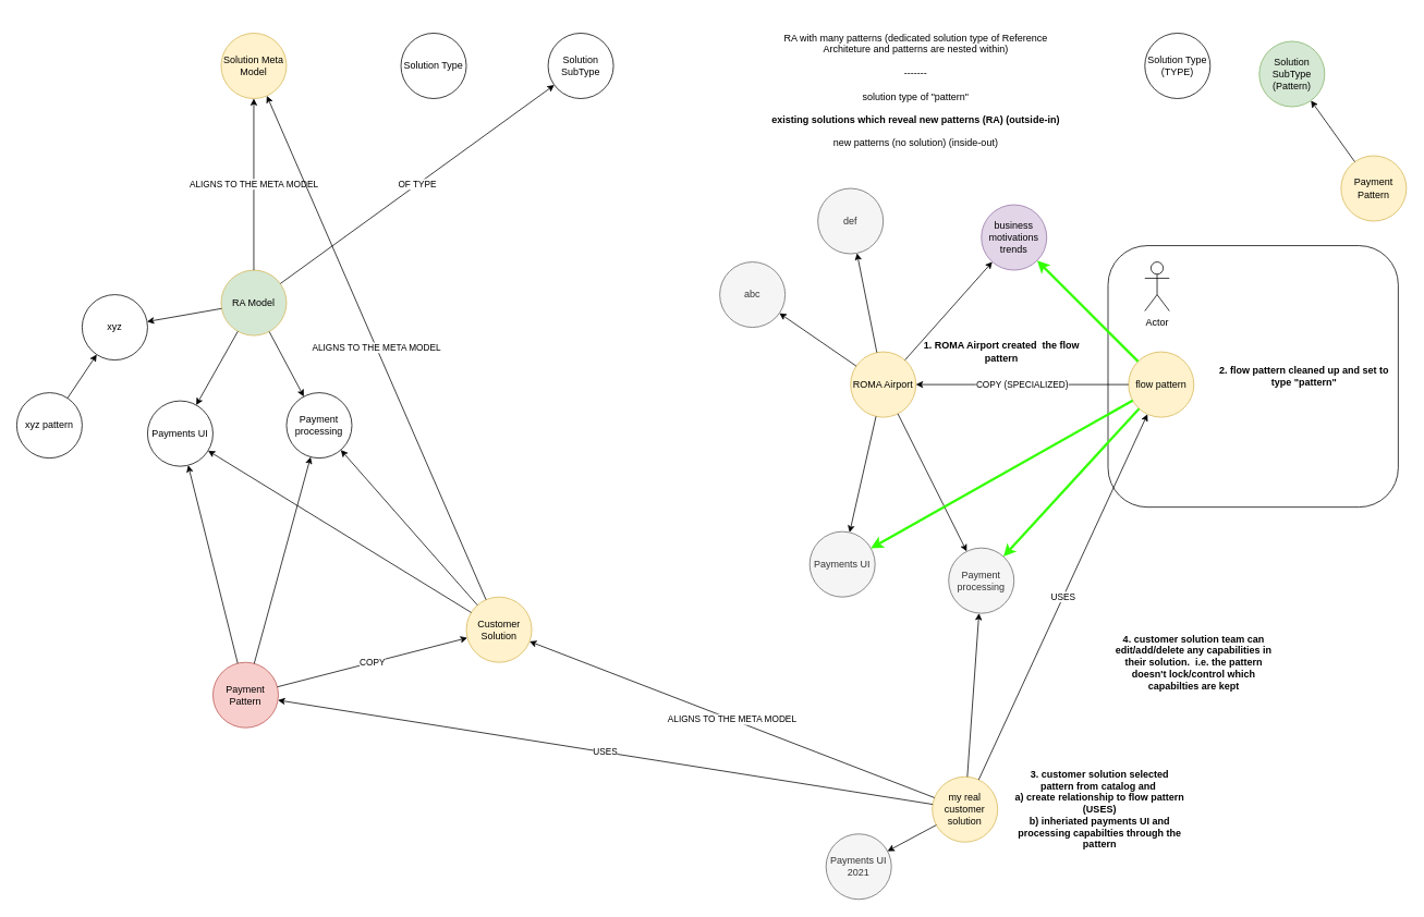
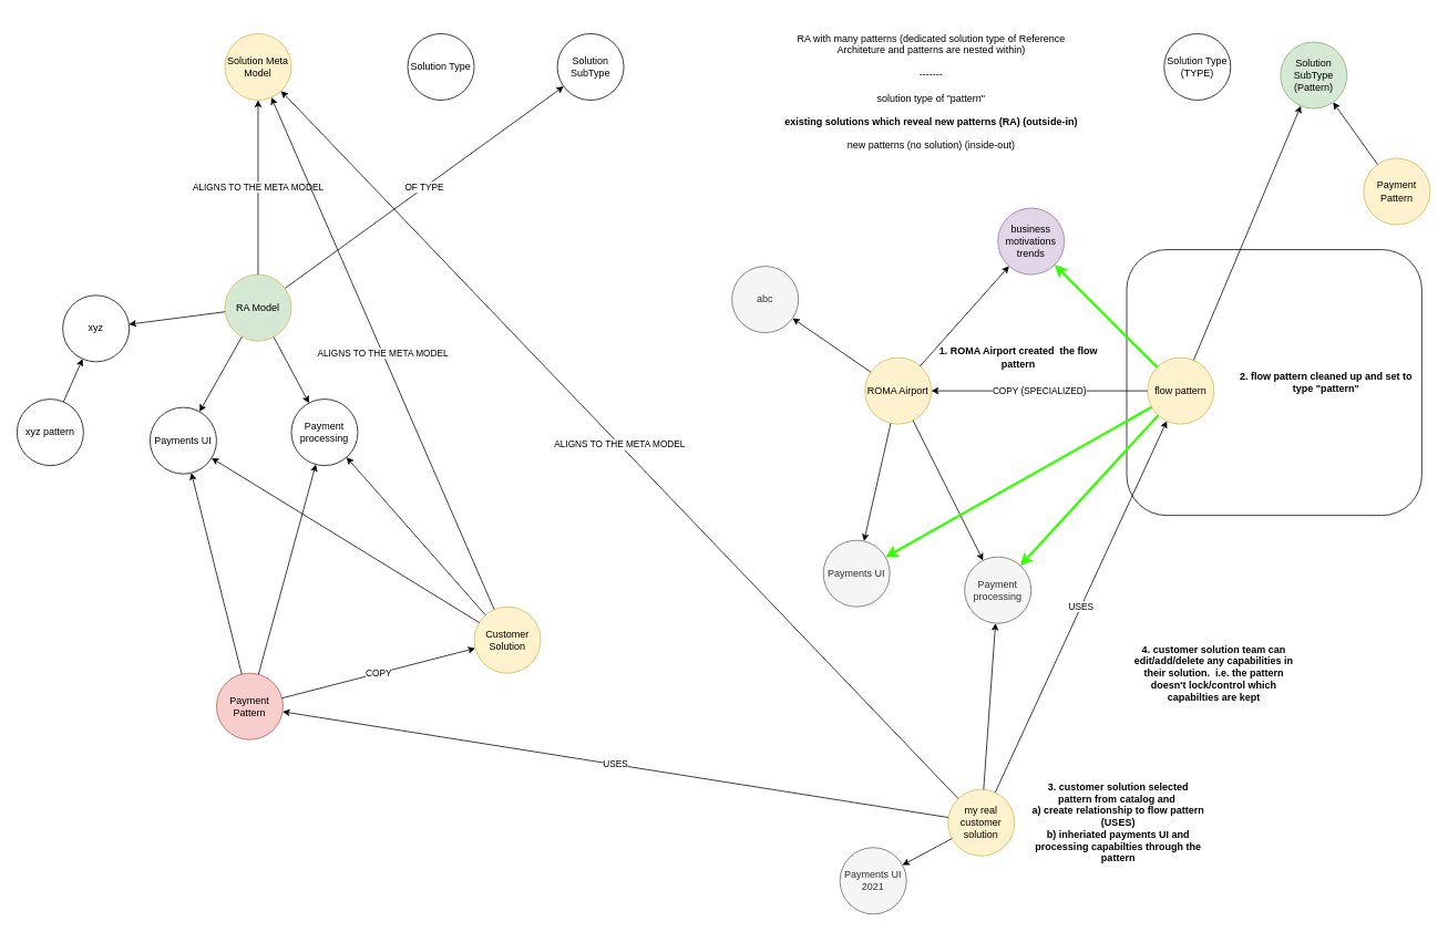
  <mxCell id="0" />
  <mxCell id="1" parent="0" />
  <mxCell id="2" value="" style="rounded=1;whiteSpace=wrap;html=1;" parent="1" vertex="1"><mxGeometry x="1355" y="300" width="355" height="320" as="geometry" /></mxCell>
  <mxCell id="3" value="Solution Meta Model" style="ellipse;whiteSpace=wrap;html=1;aspect=fixed;fillColor=#fff2cc;strokeColor=#d6b656;" parent="1" vertex="1"><mxGeometry x="270" y="40" width="80" height="80" as="geometry" /></mxCell>
  <mxCell id="4" value="Solution Type" style="ellipse;whiteSpace=wrap;html=1;aspect=fixed;" parent="1" vertex="1"><mxGeometry x="490" y="40" width="80" height="80" as="geometry" /></mxCell>
  <mxCell id="5" value="Solution SubType" style="ellipse;whiteSpace=wrap;html=1;aspect=fixed;" parent="1" vertex="1"><mxGeometry x="670" y="40" width="80" height="80" as="geometry" /></mxCell>
  <mxCell id="6" value="RA Model" style="ellipse;whiteSpace=wrap;html=1;aspect=fixed;fillColor=#d5e8d4;strokeColor=#d6b656;" parent="1" vertex="1"><mxGeometry x="270" y="330" width="80" height="80" as="geometry" /></mxCell>
  <mxCell id="7" value="ALIGNS TO THE META MODEL" style="endArrow=classic;html=1;" parent="1" source="6" target="3" edge="1"><mxGeometry width="50" height="50" relative="1" as="geometry"><mxPoint x="360" y="290" as="sourcePoint" /><mxPoint x="400" y="240" as="targetPoint" /></mxGeometry></mxCell>
  <mxCell id="8" value="OF TYPE" style="endArrow=classic;html=1;" parent="1" source="6" target="5" edge="1"><mxGeometry width="50" height="50" relative="1" as="geometry"><mxPoint x="320" y="340" as="sourcePoint" /><mxPoint x="320" y="130" as="targetPoint" /></mxGeometry></mxCell>
  <mxCell id="9" value="Payment processing" style="ellipse;whiteSpace=wrap;html=1;aspect=fixed;" parent="1" vertex="1"><mxGeometry x="350" y="480" width="80" height="80" as="geometry" /></mxCell>
  <mxCell id="10" value="" style="endArrow=classic;html=1;" parent="1" source="6" target="9" edge="1"><mxGeometry width="50" height="50" relative="1" as="geometry"><mxPoint x="440" y="530" as="sourcePoint" /><mxPoint x="490" y="480" as="targetPoint" /></mxGeometry></mxCell>
  <mxCell id="11" value="Payments UI" style="ellipse;whiteSpace=wrap;html=1;aspect=fixed;" parent="1" vertex="1"><mxGeometry y="490" width="80" height="80" as="geometry" x="180" /></mxCell>
  <mxCell id="12" value="" style="endArrow=classic;html=1;" parent="1" source="6" target="11" edge="1"><mxGeometry width="50" height="50" relative="1" as="geometry"><mxPoint x="320" y="420" as="sourcePoint" /><mxPoint x="320" y="500" as="targetPoint" /></mxGeometry></mxCell>
- <mxCell id="13" value="xyz" style="ellipse;whiteSpace=wrap;html=1;aspect=fixed;" parent="1" vertex="1"><mxGeometry x="100" y="360" width="80" height="80" as="geometry" /></mxCell>
+ <mxCell id="13" value="xyz" style="ellipse;whiteSpace=wrap;html=1;aspect=fixed;" parent="1" vertex="1"><mxGeometry x="75" y="355" width="80" height="80" as="geometry" /></mxCell>
  <mxCell id="14" value="" style="endArrow=classic;html=1;" parent="1" source="6" target="13" edge="1"><mxGeometry width="50" height="50" relative="1" as="geometry"><mxPoint x="337.889" y="415.777" as="sourcePoint" /><mxPoint x="382.111" y="504.223" as="targetPoint" /></mxGeometry></mxCell>
  <mxCell id="15" value="Payment Pattern" style="ellipse;whiteSpace=wrap;html=1;aspect=fixed;fillColor=#f8cecc;strokeColor=#b85450;" parent="1" vertex="1"><mxGeometry x="260" y="810" width="80" height="80" as="geometry" /></mxCell>
  <mxCell id="16" value="" style="endArrow=classic;html=1;" parent="1" source="15" target="9" edge="1"><mxGeometry width="50" height="50" relative="1" as="geometry"><mxPoint x="190" y="1000" as="sourcePoint" /><mxPoint x="240" y="950" as="targetPoint" /></mxGeometry></mxCell>
  <mxCell id="17" value="" style="endArrow=classic;html=1;" parent="1" source="15" target="11" edge="1"><mxGeometry width="50" height="50" relative="1" as="geometry"><mxPoint x="341.103" y="636.02" as="sourcePoint" /><mxPoint x="379.036" y="574.066" as="targetPoint" /></mxGeometry></mxCell>
  <mxCell id="18" value="xyz pattern" style="ellipse;whiteSpace=wrap;html=1;aspect=fixed;" parent="1" vertex="1"><mxGeometry x="20" y="480" width="80" height="80" as="geometry" /></mxCell>
  <mxCell id="19" value="" style="endArrow=classic;html=1;" parent="1" source="18" target="13" edge="1"><mxGeometry width="50" height="50" relative="1" as="geometry"><mxPoint x="341.103" y="636.02" as="sourcePoint" /><mxPoint x="379.036" y="574.066" as="targetPoint" /></mxGeometry></mxCell>
  <mxCell id="20" value="Customer Solution" style="ellipse;whiteSpace=wrap;html=1;aspect=fixed;fillColor=#fff2cc;strokeColor=#d6b656;" parent="1" vertex="1"><mxGeometry x="570" y="730" width="80" height="80" as="geometry" /></mxCell>
  <mxCell id="21" value="" style="endArrow=classic;html=1;" parent="1" source="20" target="9" edge="1"><mxGeometry width="50" height="50" relative="1" as="geometry"><mxPoint x="337.889" y="415.777" as="sourcePoint" /><mxPoint x="382.111" y="504.223" as="targetPoint" /></mxGeometry></mxCell>
  <mxCell id="22" value="" style="endArrow=classic;html=1;" parent="1" source="20" target="11" edge="1"><mxGeometry width="50" height="50" relative="1" as="geometry"><mxPoint x="857.878" y="383.326" as="sourcePoint" /><mxPoint x="802.188" y="466.718" as="targetPoint" /></mxGeometry></mxCell>
  <mxCell id="23" value="COPY" style="endArrow=classic;html=1;" parent="1" source="15" target="20" edge="1"><mxGeometry width="50" height="50" relative="1" as="geometry"><mxPoint x="896.986" y="386.215" as="sourcePoint" /><mxPoint x="480" y="920" as="targetPoint" /></mxGeometry></mxCell>
  <mxCell id="24" value="ALIGNS TO THE META MODEL" style="endArrow=classic;html=1;" parent="1" source="20" target="3" edge="1"><mxGeometry width="50" height="50" relative="1" as="geometry"><mxPoint x="320" y="340" as="sourcePoint" /><mxPoint x="320" y="130" as="targetPoint" /></mxGeometry></mxCell>
  <mxCell id="25" value="ROMA Airport" style="ellipse;whiteSpace=wrap;html=1;aspect=fixed;fillColor=#fff2cc;strokeColor=#d6b656;" parent="1" vertex="1"><mxGeometry x="1040" y="430" width="80" height="80" as="geometry" /></mxCell>
  <mxCell id="26" value="Payments UI" style="ellipse;whiteSpace=wrap;html=1;aspect=fixed;fillColor=#f5f5f5;strokeColor=#666666;fontColor=#333333;" parent="1" vertex="1"><mxGeometry x="990" y="650" width="80" height="80" as="geometry" /></mxCell>
  <mxCell id="27" value="Payment processing" style="ellipse;whiteSpace=wrap;html=1;aspect=fixed;fillColor=#f5f5f5;strokeColor=#666666;fontColor=#333333;" parent="1" vertex="1"><mxGeometry x="1160" y="670" width="80" height="80" as="geometry" /></mxCell>
  <mxCell id="28" value="" style="endArrow=classic;html=1;" parent="1" source="25" target="26" edge="1"><mxGeometry width="50" height="50" relative="1" as="geometry"><mxPoint x="318.872" y="475.268" as="sourcePoint" /><mxPoint x="361.176" y="554.706" as="targetPoint" /></mxGeometry></mxCell>
  <mxCell id="29" value="" style="endArrow=classic;html=1;" parent="1" source="25" target="27" edge="1"><mxGeometry width="50" height="50" relative="1" as="geometry"><mxPoint x="1068.237" y="538.231" as="sourcePoint" /><mxPoint x="1051.763" y="591.769" as="targetPoint" /></mxGeometry></mxCell>
  <mxCell id="30" value="abc" style="ellipse;whiteSpace=wrap;html=1;aspect=fixed;fillColor=#f5f5f5;strokeColor=#666666;fontColor=#333333;" parent="1" vertex="1"><mxGeometry x="880" y="320" width="80" height="80" as="geometry" /></mxCell>
- <mxCell id="31" value="def" style="ellipse;whiteSpace=wrap;html=1;aspect=fixed;fillColor=#f5f5f5;strokeColor=#666666;fontColor=#333333;" parent="1" vertex="1"><mxGeometry x="1000" y="230" width="80" height="80" as="geometry" /></mxCell>
  <mxCell id="32" value="" style="endArrow=classic;html=1;" parent="1" source="25" target="30" edge="1"><mxGeometry width="50" height="50" relative="1" as="geometry"><mxPoint x="1068.237" y="538.231" as="sourcePoint" /><mxPoint x="1051.763" y="591.769" as="targetPoint" /></mxGeometry></mxCell>
- <mxCell id="33" value="" style="endArrow=classic;html=1;" parent="1" source="25" target="31" edge="1"><mxGeometry width="50" height="50" relative="1" as="geometry"><mxPoint x="1041.807" y="511.888" as="sourcePoint" /><mxPoint x="928.143" y="547.955" as="targetPoint" /></mxGeometry></mxCell>
  <mxCell id="34" value="flow pattern" style="ellipse;whiteSpace=wrap;html=1;aspect=fixed;fillColor=#fff2cc;strokeColor=#d6b656;" parent="1" vertex="1"><mxGeometry x="1380" y="430" width="80" height="80" as="geometry" /></mxCell>
  <mxCell id="35" value="COPY (SPECIALIZED)" style="endArrow=classic;html=1;" parent="1" source="34" target="25" edge="1"><mxGeometry width="50" height="50" relative="1" as="geometry"><mxPoint x="1068.237" y="538.231" as="sourcePoint" /><mxPoint x="1051.763" y="591.769" as="targetPoint" /></mxGeometry></mxCell>
  <mxCell id="36" value="" style="endArrow=classic;html=1;strokeColor=#33FF00;strokeWidth=3;" parent="1" source="34" target="27" edge="1"><mxGeometry width="50" height="50" relative="1" as="geometry"><mxPoint x="1080.889" y="801.051" as="sourcePoint" /><mxPoint x="1049.265" y="668.912" as="targetPoint" /></mxGeometry></mxCell>
  <mxCell id="37" value="" style="endArrow=classic;html=1;strokeColor=#33FF00;strokeWidth=3;" parent="1" source="34" target="26" edge="1"><mxGeometry width="50" height="50" relative="1" as="geometry"><mxPoint x="1390.014" y="471.066" as="sourcePoint" /><mxPoint x="1129.983" y="478.824" as="targetPoint" /></mxGeometry></mxCell>
  <mxCell id="38" value="RA with many patterns (dedicated solution type of Reference Architeture and patterns are nested within)&lt;br&gt;&lt;br&gt;-------&lt;br&gt;&lt;br&gt;solution type of &quot;pattern&quot;&lt;br&gt;&lt;br&gt;&lt;b&gt;existing solutions which reveal new patterns (RA) (outside-in)&lt;/b&gt;&lt;br&gt;&lt;br&gt;new patterns (no solution) (inside-out)" style="text;html=1;strokeColor=none;fillColor=none;align=center;verticalAlign=middle;whiteSpace=wrap;rounded=0;" parent="1" vertex="1"><mxGeometry x="935" y="20" width="370" height="180" as="geometry" /></mxCell>
  <mxCell id="39" value="Solution SubType&lt;br&gt;(Pattern)" style="ellipse;whiteSpace=wrap;html=1;aspect=fixed;fillColor=#d5e8d4;strokeColor=#82b366;" parent="1" vertex="1"><mxGeometry x="1540" y="50" width="80" height="80" as="geometry" /></mxCell>
  <mxCell id="40" value="Solution Type&lt;br&gt;(TYPE)" style="ellipse;whiteSpace=wrap;html=1;aspect=fixed;" parent="1" vertex="1"><mxGeometry x="1400" y="40" width="80" height="80" as="geometry" /></mxCell>
  <mxCell id="41" value="Payment Pattern" style="ellipse;whiteSpace=wrap;html=1;aspect=fixed;fillColor=#fff2cc;strokeColor=#d6b656;" parent="1" vertex="1"><mxGeometry x="1640" y="190" width="80" height="80" as="geometry" /></mxCell>
  <mxCell id="42" value="" style="endArrow=classic;html=1;" parent="1" source="41" target="39" edge="1"><mxGeometry width="50" height="50" relative="1" as="geometry"><mxPoint x="1400" y="310" as="sourcePoint" /><mxPoint x="1450" y="260" as="targetPoint" /></mxGeometry></mxCell>
- <mxCell id="43" value="Actor" style="shape=umlActor;verticalLabelPosition=bottom;labelBackgroundColor=#ffffff;verticalAlign=top;html=1;outlineConnect=0;" parent="1" vertex="1"><mxGeometry x="1400" y="320" width="30" height="60" as="geometry" /></mxCell>
+ <mxCell id="44" value="" style="endArrow=classic;html=1;" parent="1" source="34" target="39" edge="1"><mxGeometry width="50" height="50" relative="1" as="geometry"><mxPoint x="1394.682" y="451.222" as="sourcePoint" /><mxPoint x="1145.325" y="318.766" as="targetPoint" /></mxGeometry></mxCell>
  <mxCell id="45" value="my real customer solution" style="ellipse;whiteSpace=wrap;html=1;aspect=fixed;fillColor=#fff2cc;strokeColor=#d6b656;" parent="1" vertex="1"><mxGeometry x="1140" y="950" width="80" height="80" as="geometry" /></mxCell>
- <mxCell id="46" value="ALIGNS TO THE META MODEL" style="endArrow=classic;html=1;" parent="1" source="45" target="20" edge="1"><mxGeometry width="50" height="50" relative="1" as="geometry"><mxPoint x="604.047" y="743.319" as="sourcePoint" /><mxPoint x="335.949" y="126.683" as="targetPoint" /></mxGeometry></mxCell>
+ <mxCell id="46" value="ALIGNS TO THE META MODEL" style="endArrow=classic;html=1;" parent="1" source="45" target="3" edge="1"><mxGeometry width="50" height="50" relative="1" as="geometry"><mxPoint x="604.047" y="743.319" as="sourcePoint" /><mxPoint x="335.949" y="126.683" as="targetPoint" /></mxGeometry></mxCell>
  <mxCell id="47" value="USES" style="endArrow=classic;html=1;" parent="1" source="45" target="34" edge="1"><mxGeometry width="50" height="50" relative="1" as="geometry"><mxPoint x="1404.407" y="500.741" as="sourcePoint" /><mxPoint x="1255.607" y="679.271" as="targetPoint" /></mxGeometry></mxCell>
  <mxCell id="48" value="" style="endArrow=classic;html=1;" parent="1" source="45" target="27" edge="1"><mxGeometry width="50" height="50" relative="1" as="geometry"><mxPoint x="1404.407" y="500.741" as="sourcePoint" /><mxPoint x="1255.607" y="679.271" as="targetPoint" /></mxGeometry></mxCell>
  <mxCell id="49" value="1. ROMA Airport created&amp;nbsp; the flow pattern" style="text;html=1;strokeColor=none;fillColor=none;align=center;verticalAlign=middle;whiteSpace=wrap;rounded=0;fontStyle=1" parent="1" vertex="1"><mxGeometry x="1120" y="420" width="210" height="20" as="geometry" /></mxCell>
  <mxCell id="50" value="2. flow pattern cleaned up and set to type &quot;pattern&quot;" style="text;html=1;strokeColor=none;fillColor=none;align=center;verticalAlign=middle;whiteSpace=wrap;rounded=0;fontStyle=1" parent="1" vertex="1"><mxGeometry x="1490" y="450" width="210" height="20" as="geometry" /></mxCell>
  <mxCell id="51" value="3. customer solution selected pattern from catalog and&amp;nbsp;&lt;br&gt;a) create relationship to flow pattern (USES)&lt;br&gt;b) inheriated payments UI and processing capabilties through the pattern&lt;br&gt;" style="text;html=1;strokeColor=none;fillColor=none;align=center;verticalAlign=middle;whiteSpace=wrap;rounded=0;fontStyle=1" parent="1" vertex="1"><mxGeometry x="1240" y="980" width="210" height="20" as="geometry" /></mxCell>
  <mxCell id="52" value="4. customer solution team can edit/add/delete any capabilities in their solution.&amp;nbsp; i.e. the pattern doesn't lock/control which capabilties are kept" style="text;html=1;strokeColor=none;fillColor=none;align=center;verticalAlign=middle;whiteSpace=wrap;rounded=0;fontStyle=1" parent="1" vertex="1"><mxGeometry x="1355" y="800" width="210" height="20" as="geometry" /></mxCell>
  <mxCell id="53" value="USES" style="endArrow=classic;html=1;" parent="1" source="45" target="15" edge="1"><mxGeometry width="50" height="50" relative="1" as="geometry"><mxPoint x="1206.485" y="963.555" as="sourcePoint" /><mxPoint x="1413.5" y="506.438" as="targetPoint" /></mxGeometry></mxCell>
  <mxCell id="54" value="business motivations&lt;br&gt;trends" style="ellipse;whiteSpace=wrap;html=1;aspect=fixed;fillColor=#e1d5e7;strokeColor=#9673a6;" vertex="1" parent="1"><mxGeometry x="1200" y="250" width="80" height="80" as="geometry" /></mxCell>
  <mxCell id="55" value="" style="endArrow=classic;html=1;" edge="1" parent="1" source="25" target="54"><mxGeometry width="50" height="50" relative="1" as="geometry"><mxPoint x="1094.261" y="440.228" as="sourcePoint" /><mxPoint x="1105.583" y="339.755" as="targetPoint" /></mxGeometry></mxCell>
  <mxCell id="56" value="" style="endArrow=classic;html=1;strokeColor=#33FF00;strokeWidth=3;" edge="1" parent="1" source="34" target="54"><mxGeometry width="50" height="50" relative="1" as="geometry"><mxPoint x="1072.809" y="443.882" as="sourcePoint" /><mxPoint x="1007.197" y="306.114" as="targetPoint" /></mxGeometry></mxCell>
  <mxCell id="57" value="Payments UI 2021" style="ellipse;whiteSpace=wrap;html=1;aspect=fixed;fillColor=#f5f5f5;strokeColor=#666666;fontColor=#333333;" vertex="1" parent="1"><mxGeometry x="1010" y="1020" width="80" height="80" as="geometry" /></mxCell>
  <mxCell id="58" value="" style="endArrow=classic;html=1;" edge="1" parent="1" source="45" target="57"><mxGeometry width="50" height="50" relative="1" as="geometry"><mxPoint x="1192.771" y="960.096" as="sourcePoint" /><mxPoint x="1207.15" y="759.898" as="targetPoint" /></mxGeometry></mxCell>
